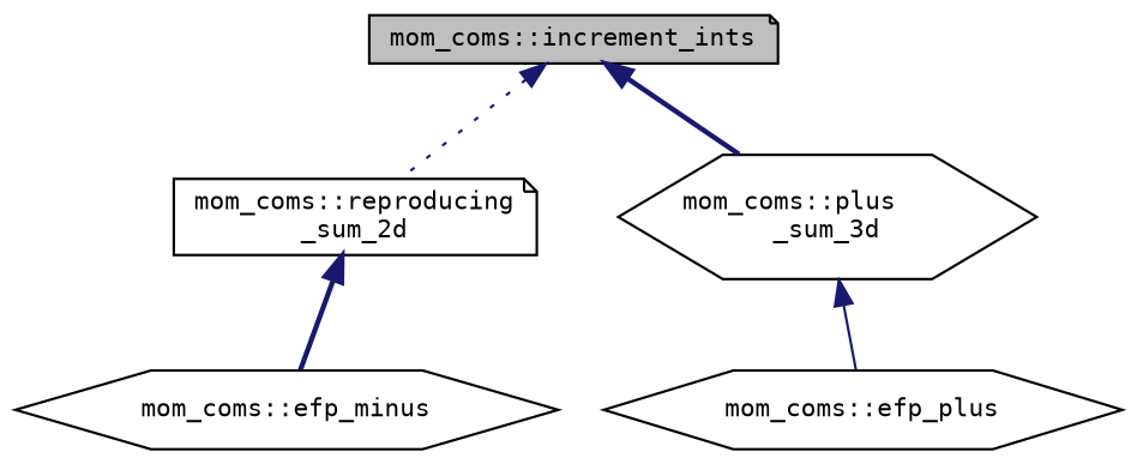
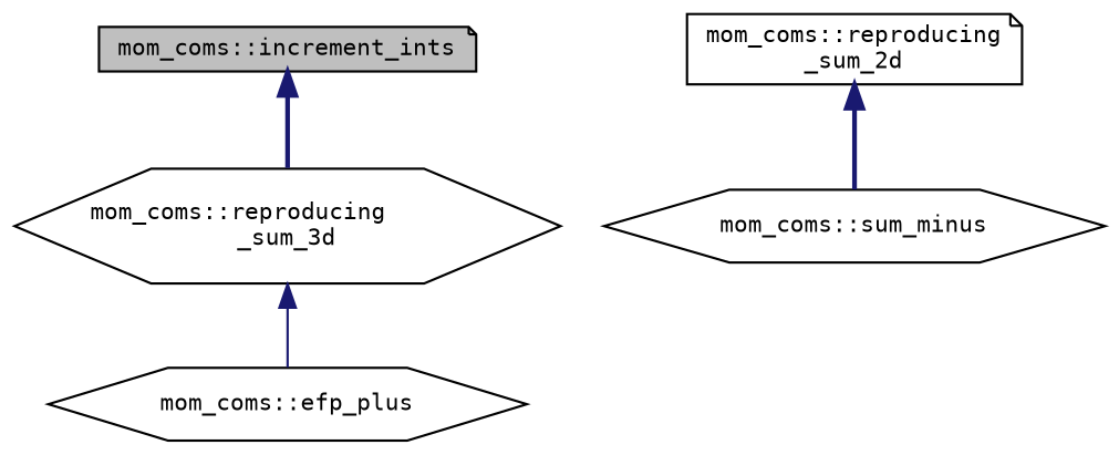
  digraph {
    fontname="DejaVu Sans Mono"
    rankdir=TB
    node [color=black fillcolor=white fontname="DejaVu Sans Mono" fontsize=10 shape=hexagon style=filled]
    edge [color=midnightblue dir=back fontname="DejaVu Sans Mono" fontsize=10 labelfontname=Helvetica labelfontsize=10 style=bold]
    n1 [fillcolor=grey75 fontcolor=black height=0.2 label="mom_coms::increment_ints" shape=note width=0.4]
    n2 [height=0.2 label="mom_coms::reproducing\l_sum_2d" shape=note width=0.4]
-   n3 [height=0.2 label="mom_coms::plus\l_sum_3d" width=0.4]
-   n4 [height=0.2 label="mom_coms::efp_minus" width=0.4]
+   n3 [height=0.2 label="mom_coms::reproducing\l_sum_3d" width=0.4]
+   n4 [height=0.2 label="mom_coms::sum_minus" width=0.4]
    n5 [height=0.2 label="mom_coms::efp_plus" width=0.4]
-   n1 -> n2 [style=dotted]
    n1 -> n3
    n2 -> n4
    n3 -> n5 [style=solid]
  }
